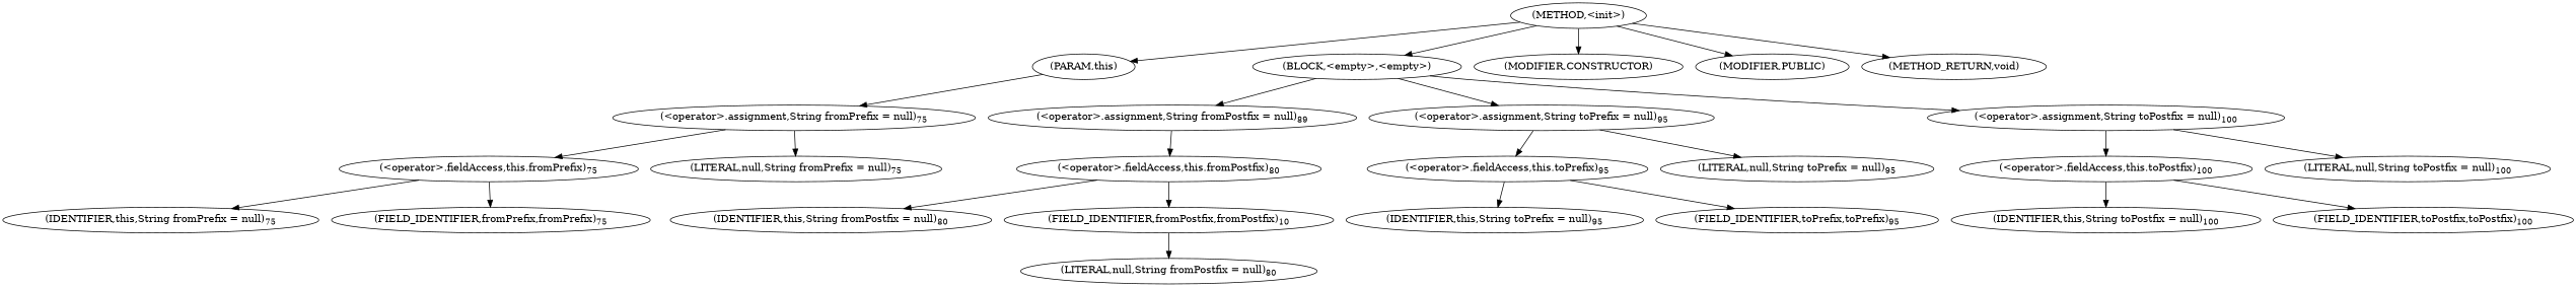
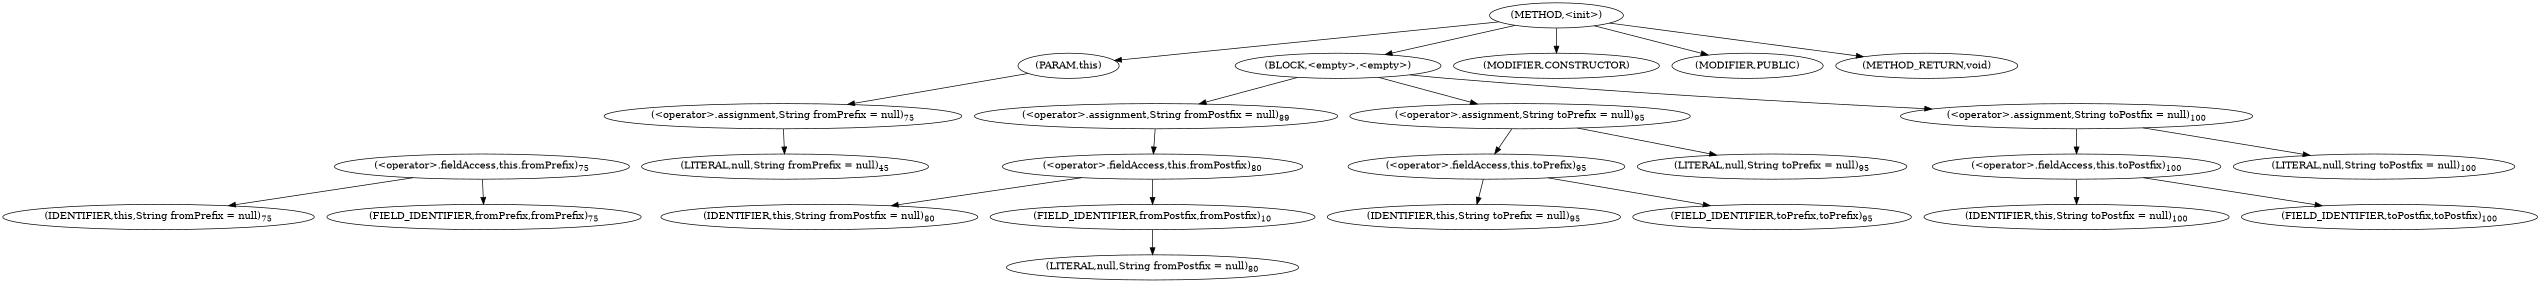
  digraph {
    n1 [label=<(METHOD,&lt;init&gt;)>]
    n2 [label=<(PARAM,this)>]
    n3 [label=<(BLOCK,&lt;empty&gt;,&lt;empty&gt;)>]
    n4 [label=<(MODIFIER,CONSTRUCTOR)>]
    n5 [label=<(MODIFIER,PUBLIC)>]
    n6 [label=<(METHOD_RETURN,void)>]
    n7 [label=<(&lt;operator&gt;.assignment,String fromPrefix = null)<SUB>75</SUB>>]
    n8 [label=<(&lt;operator&gt;.assignment,String fromPostfix = null)<SUB>89</SUB>>]
    n9 [label=<(&lt;operator&gt;.assignment,String toPrefix = null)<SUB>95</SUB>>]
    n10 [label=<(&lt;operator&gt;.assignment,String toPostfix = null)<SUB>100</SUB>>]
    n11 [label=<(&lt;operator&gt;.fieldAccess,this.fromPrefix)<SUB>75</SUB>>]
-   n12 [label=<(LITERAL,null,String fromPrefix = null)<SUB>75</SUB>>]
+   n12 [label=<(LITERAL,null,String fromPrefix = null)<SUB>45</SUB>>]
    n13 [label=<(&lt;operator&gt;.fieldAccess,this.fromPostfix)<SUB>80</SUB>>]
    n14 [label=<(&lt;operator&gt;.fieldAccess,this.toPrefix)<SUB>95</SUB>>]
    n15 [label=<(LITERAL,null,String toPrefix = null)<SUB>95</SUB>>]
    n16 [label=<(&lt;operator&gt;.fieldAccess,this.toPostfix)<SUB>100</SUB>>]
    n17 [label=<(LITERAL,null,String toPostfix = null)<SUB>100</SUB>>]
    n18 [label=<(IDENTIFIER,this,String fromPrefix = null)<SUB>75</SUB>>]
    n19 [label=<(FIELD_IDENTIFIER,fromPrefix,fromPrefix)<SUB>75</SUB>>]
    n20 [label=<(IDENTIFIER,this,String fromPostfix = null)<SUB>80</SUB>>]
    n21 [label=<(FIELD_IDENTIFIER,fromPostfix,fromPostfix)<SUB>10</SUB>>]
    n22 [label=<(LITERAL,null,String fromPostfix = null)<SUB>80</SUB>>]
    n23 [label=<(IDENTIFIER,this,String toPrefix = null)<SUB>95</SUB>>]
    n24 [label=<(FIELD_IDENTIFIER,toPrefix,toPrefix)<SUB>95</SUB>>]
    n25 [label=<(IDENTIFIER,this,String toPostfix = null)<SUB>100</SUB>>]
    n26 [label=<(FIELD_IDENTIFIER,toPostfix,toPostfix)<SUB>100</SUB>>]
    n1 -> n2
    n1 -> n3
    n1 -> n4
    n1 -> n5
    n1 -> n6
    n2 -> n7
    n3 -> n8
    n3 -> n9
    n3 -> n10
-   n7 -> n11
    n7 -> n12
    n8 -> n13
    n9 -> n14
    n9 -> n15
    n10 -> n16
    n10 -> n17
    n11 -> n18
    n11 -> n19
    n13 -> n20
    n13 -> n21
    n14 -> n23
    n14 -> n24
    n16 -> n25
    n16 -> n26
    n21 -> n22
  }
